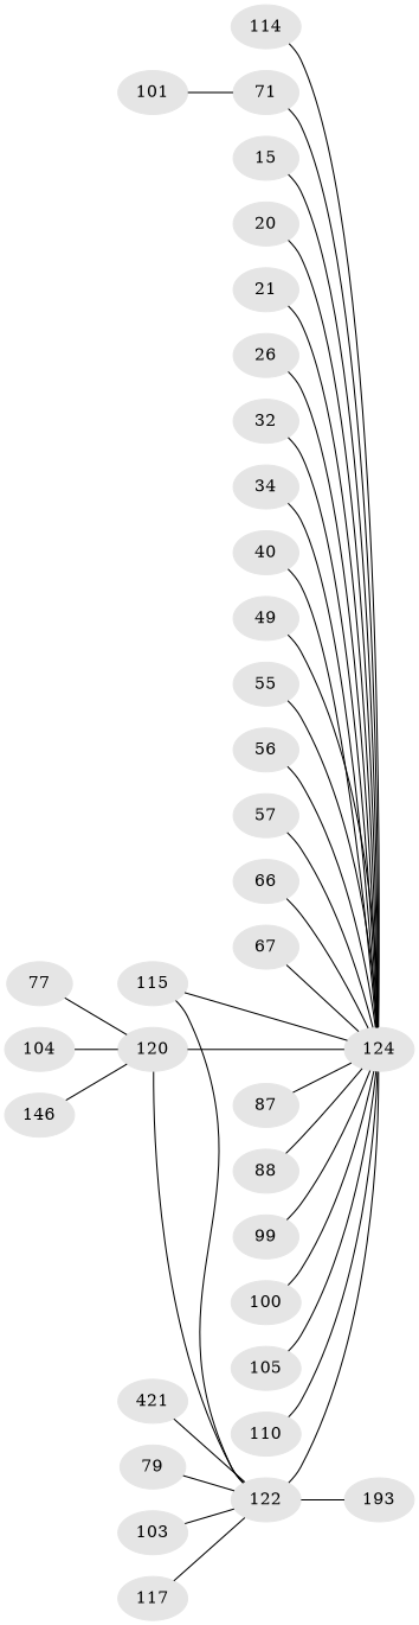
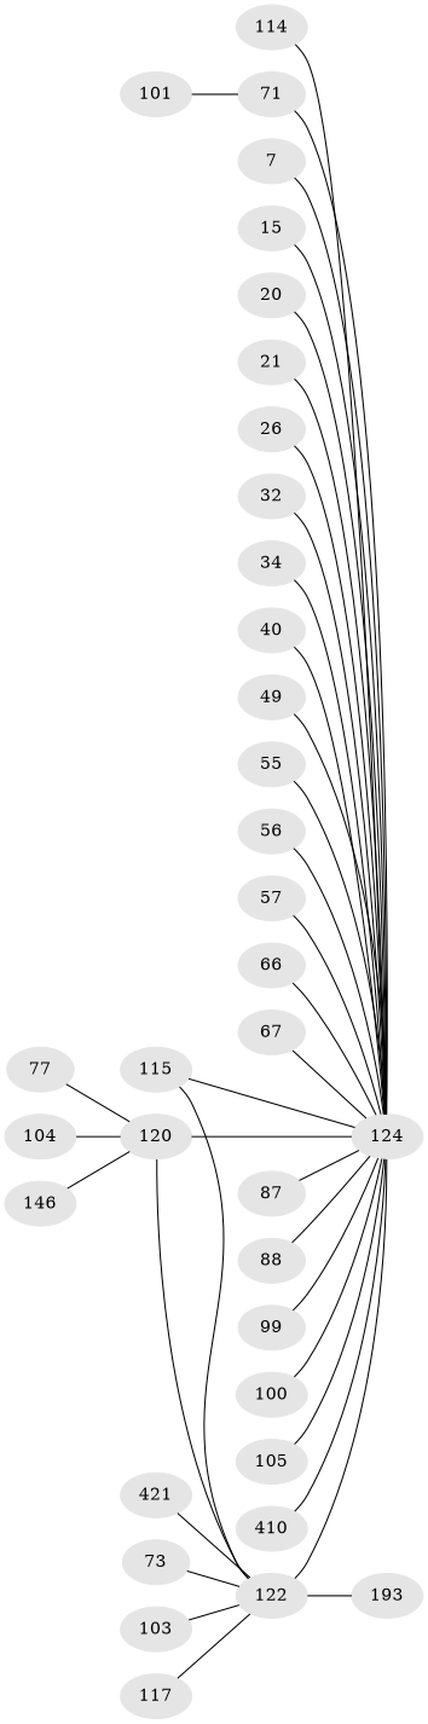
  graph {
    rankdir=LR
    node [color=gray90 style=filled]
    124 [super="+111+116+108+119+69"]
+   7
    15
    20
    21
    26
    32
    34
    40
    49
    55
    56
    57
    66
    67
    71 [super="+4"]
    120 [super="+64+112"]
    122 [super="+62+113+107+46+48+118+91"]
    77
    n20 [label=193 super="+52"]
-   79
+   79 [label=73]
    87
    88
    99 [super="+73"]
    100 [super="+31"]
    101
    103
    104
    105 [super="+86"]
    n30 [label=146]
-   110
+   110 [label=410]
    114
    115 [super="+72+96+102"]
    117
    n35 [label=421]
+   7 -- 124
    15 -- 124
    20 -- 124
    21 -- 124
    26 -- 124
    32 -- 124
    34 -- 124
    40 -- 124
    49 -- 124
    55 -- 124
    56 -- 124
    57 -- 124
    66 -- 124
    67 -- 124
    71 -- 124
    120 -- 124 [weight=14]
    120 -- 122
    122 -- 124 [weight=18]
    122 -- n20
    77 -- 120
    79 -- 122
    87 -- 124
    88 -- 124
    99 -- 124 [weight=6]
    100 -- 124
    101 -- 71
    103 -- 122
    104 -- 120
    105 -- 124
    n30 -- 120
    110 -- 124
    114 -- 124 [weight=2]
    115 -- 124 [weight=8]
    115 -- 122
    117 -- 122
    n35 -- 122
  }
